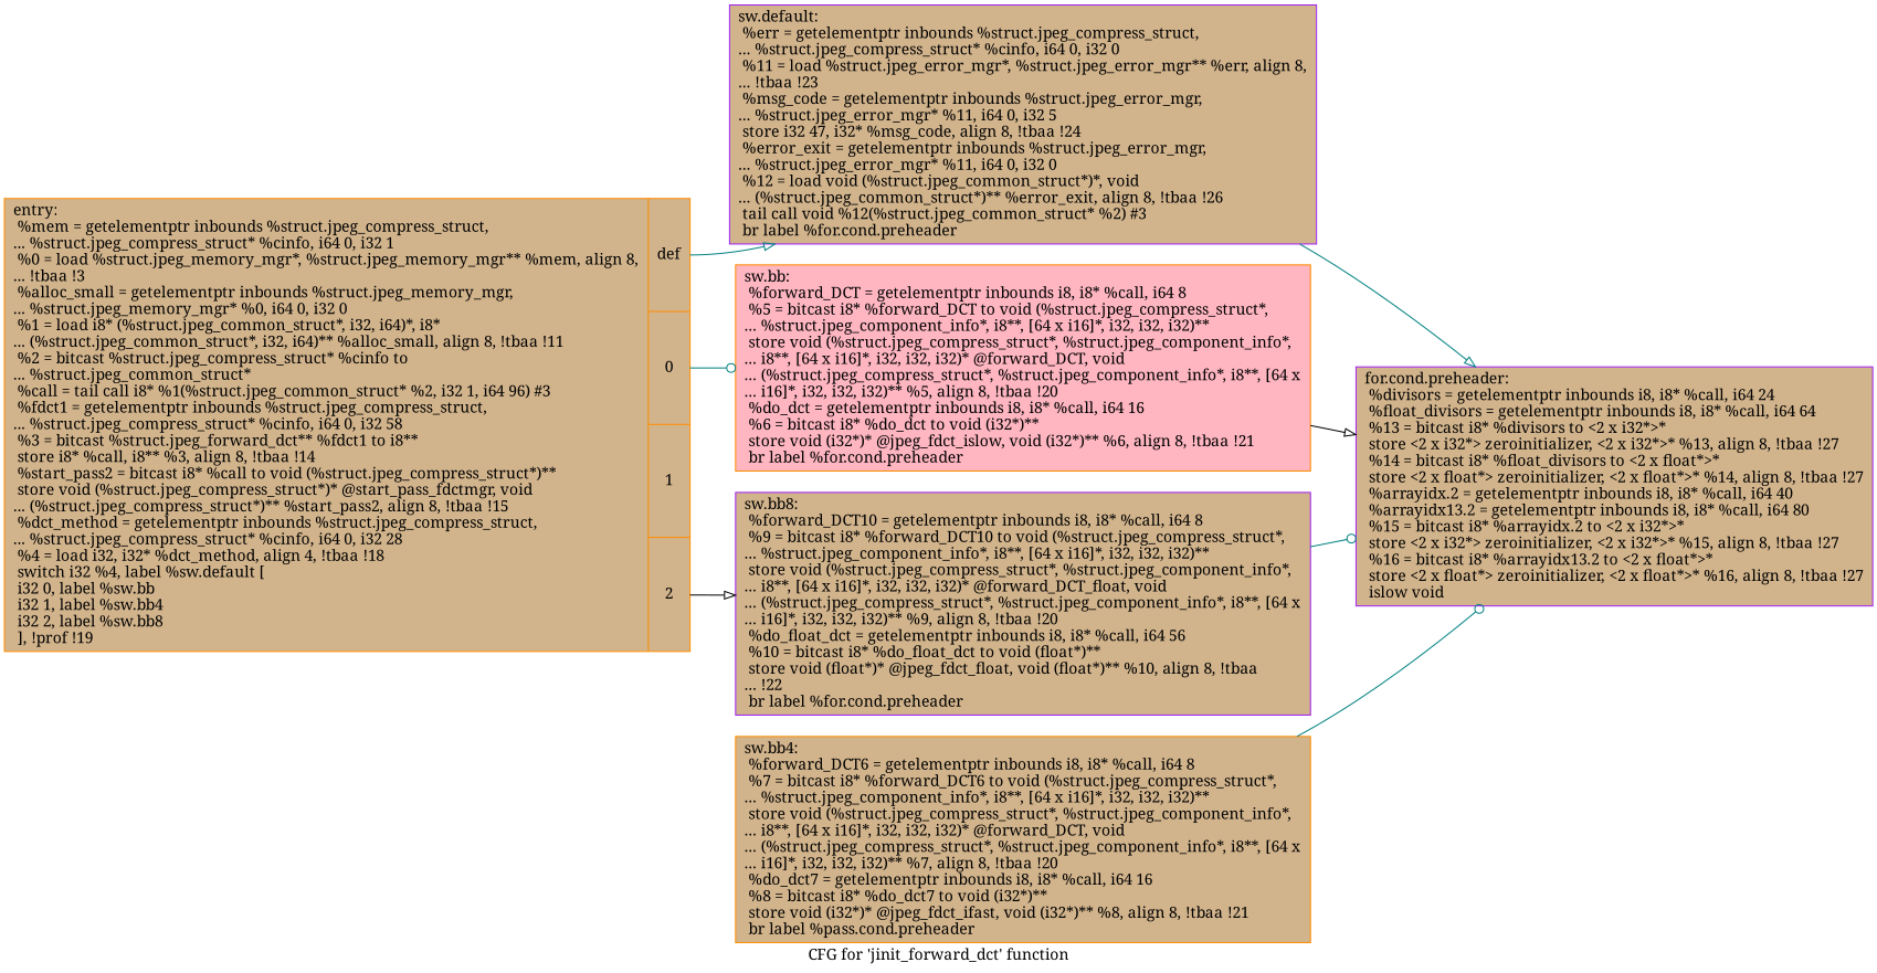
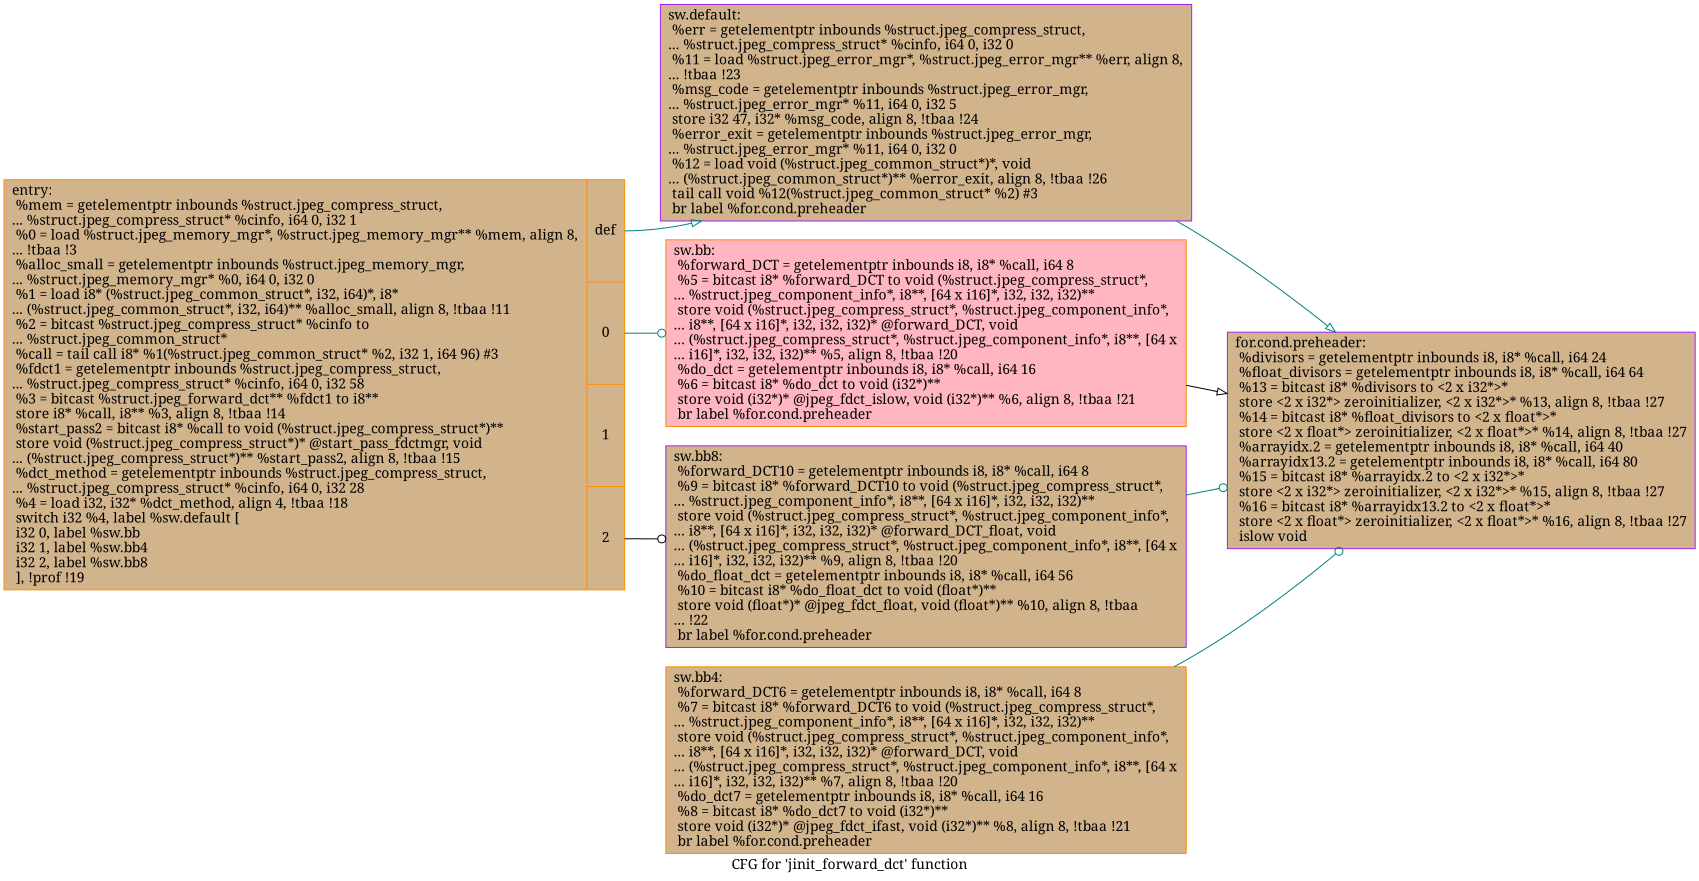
  digraph {
    fontname="Noto Serif"
    label="CFG for 'jinit_forward_dct' function"
    rankdir=LR
    node [color=darkorange fillcolor=tan fontname="Noto Serif" shape=record style=filled]
    edge [arrowhead=onormal color=teal fontname="Noto Serif"]
    n1 [label="{entry:\l  %mem = getelementptr inbounds %struct.jpeg_compress_struct,\l... %struct.jpeg_compress_struct* %cinfo, i64 0, i32 1\l  %0 = load %struct.jpeg_memory_mgr*, %struct.jpeg_memory_mgr** %mem, align 8,\l... !tbaa !3\l  %alloc_small = getelementptr inbounds %struct.jpeg_memory_mgr,\l... %struct.jpeg_memory_mgr* %0, i64 0, i32 0\l  %1 = load i8* (%struct.jpeg_common_struct*, i32, i64)*, i8*\l... (%struct.jpeg_common_struct*, i32, i64)** %alloc_small, align 8, !tbaa !11\l  %2 = bitcast %struct.jpeg_compress_struct* %cinfo to\l... %struct.jpeg_common_struct*\l  %call = tail call i8* %1(%struct.jpeg_common_struct* %2, i32 1, i64 96) #3\l  %fdct1 = getelementptr inbounds %struct.jpeg_compress_struct,\l... %struct.jpeg_compress_struct* %cinfo, i64 0, i32 58\l  %3 = bitcast %struct.jpeg_forward_dct** %fdct1 to i8**\l  store i8* %call, i8** %3, align 8, !tbaa !14\l  %start_pass2 = bitcast i8* %call to void (%struct.jpeg_compress_struct*)**\l  store void (%struct.jpeg_compress_struct*)* @start_pass_fdctmgr, void\l... (%struct.jpeg_compress_struct*)** %start_pass2, align 8, !tbaa !15\l  %dct_method = getelementptr inbounds %struct.jpeg_compress_struct,\l... %struct.jpeg_compress_struct* %cinfo, i64 0, i32 28\l  %4 = load i32, i32* %dct_method, align 4, !tbaa !18\l  switch i32 %4, label %sw.default [\l    i32 0, label %sw.bb\l    i32 1, label %sw.bb4\l    i32 2, label %sw.bb8\l  ], !prof !19\l|{<s0>def|<s1>0|<s2>1|<s3>2}}"]
    n2 [color=purple label="{sw.default:                                       \l  %err = getelementptr inbounds %struct.jpeg_compress_struct,\l... %struct.jpeg_compress_struct* %cinfo, i64 0, i32 0\l  %11 = load %struct.jpeg_error_mgr*, %struct.jpeg_error_mgr** %err, align 8,\l... !tbaa !23\l  %msg_code = getelementptr inbounds %struct.jpeg_error_mgr,\l... %struct.jpeg_error_mgr* %11, i64 0, i32 5\l  store i32 47, i32* %msg_code, align 8, !tbaa !24\l  %error_exit = getelementptr inbounds %struct.jpeg_error_mgr,\l... %struct.jpeg_error_mgr* %11, i64 0, i32 0\l  %12 = load void (%struct.jpeg_common_struct*)*, void\l... (%struct.jpeg_common_struct*)** %error_exit, align 8, !tbaa !26\l  tail call void %12(%struct.jpeg_common_struct* %2) #3\l  br label %for.cond.preheader\l}"]
    n3 [fillcolor=lightpink label="{sw.bb:                                            \l  %forward_DCT = getelementptr inbounds i8, i8* %call, i64 8\l  %5 = bitcast i8* %forward_DCT to void (%struct.jpeg_compress_struct*,\l... %struct.jpeg_component_info*, i8**, [64 x i16]*, i32, i32, i32)**\l  store void (%struct.jpeg_compress_struct*, %struct.jpeg_component_info*,\l... i8**, [64 x i16]*, i32, i32, i32)* @forward_DCT, void\l... (%struct.jpeg_compress_struct*, %struct.jpeg_component_info*, i8**, [64 x\l... i16]*, i32, i32, i32)** %5, align 8, !tbaa !20\l  %do_dct = getelementptr inbounds i8, i8* %call, i64 16\l  %6 = bitcast i8* %do_dct to void (i32*)**\l  store void (i32*)* @jpeg_fdct_islow, void (i32*)** %6, align 8, !tbaa !21\l  br label %for.cond.preheader\l}"]
    n4 [color=purple label="{sw.bb8:                                           \l  %forward_DCT10 = getelementptr inbounds i8, i8* %call, i64 8\l  %9 = bitcast i8* %forward_DCT10 to void (%struct.jpeg_compress_struct*,\l... %struct.jpeg_component_info*, i8**, [64 x i16]*, i32, i32, i32)**\l  store void (%struct.jpeg_compress_struct*, %struct.jpeg_component_info*,\l... i8**, [64 x i16]*, i32, i32, i32)* @forward_DCT_float, void\l... (%struct.jpeg_compress_struct*, %struct.jpeg_component_info*, i8**, [64 x\l... i16]*, i32, i32, i32)** %9, align 8, !tbaa !20\l  %do_float_dct = getelementptr inbounds i8, i8* %call, i64 56\l  %10 = bitcast i8* %do_float_dct to void (float*)**\l  store void (float*)* @jpeg_fdct_float, void (float*)** %10, align 8, !tbaa\l... !22\l  br label %for.cond.preheader\l}"]
    n5 [color=purple label="{for.cond.preheader:                               \l  %divisors = getelementptr inbounds i8, i8* %call, i64 24\l  %float_divisors = getelementptr inbounds i8, i8* %call, i64 64\l  %13 = bitcast i8* %divisors to \<2 x i32*\>*\l  store \<2 x i32*\> zeroinitializer, \<2 x i32*\>* %13, align 8, !tbaa !27\l  %14 = bitcast i8* %float_divisors to \<2 x float*\>*\l  store \<2 x float*\> zeroinitializer, \<2 x float*\>* %14, align 8, !tbaa !27\l  %arrayidx.2 = getelementptr inbounds i8, i8* %call, i64 40\l  %arrayidx13.2 = getelementptr inbounds i8, i8* %call, i64 80\l  %15 = bitcast i8* %arrayidx.2 to \<2 x i32*\>*\l  store \<2 x i32*\> zeroinitializer, \<2 x i32*\>* %15, align 8, !tbaa !27\l  %16 = bitcast i8* %arrayidx13.2 to \<2 x float*\>*\l  store \<2 x float*\> zeroinitializer, \<2 x float*\>* %16, align 8, !tbaa !27\l  islow void\l}"]
-   n6 [label="{sw.bb4:                                           \l  %forward_DCT6 = getelementptr inbounds i8, i8* %call, i64 8\l  %7 = bitcast i8* %forward_DCT6 to void (%struct.jpeg_compress_struct*,\l... %struct.jpeg_component_info*, i8**, [64 x i16]*, i32, i32, i32)**\l  store void (%struct.jpeg_compress_struct*, %struct.jpeg_component_info*,\l... i8**, [64 x i16]*, i32, i32, i32)* @forward_DCT, void\l... (%struct.jpeg_compress_struct*, %struct.jpeg_component_info*, i8**, [64 x\l... i16]*, i32, i32, i32)** %7, align 8, !tbaa !20\l  %do_dct7 = getelementptr inbounds i8, i8* %call, i64 16\l  %8 = bitcast i8* %do_dct7 to void (i32*)**\l  store void (i32*)* @jpeg_fdct_ifast, void (i32*)** %8, align 8, !tbaa !21\l  br label %pass.cond.preheader\l}"]
+   n6 [label="{sw.bb4:                                           \l  %forward_DCT6 = getelementptr inbounds i8, i8* %call, i64 8\l  %7 = bitcast i8* %forward_DCT6 to void (%struct.jpeg_compress_struct*,\l... %struct.jpeg_component_info*, i8**, [64 x i16]*, i32, i32, i32)**\l  store void (%struct.jpeg_compress_struct*, %struct.jpeg_component_info*,\l... i8**, [64 x i16]*, i32, i32, i32)* @forward_DCT, void\l... (%struct.jpeg_compress_struct*, %struct.jpeg_component_info*, i8**, [64 x\l... i16]*, i32, i32, i32)** %7, align 8, !tbaa !20\l  %do_dct7 = getelementptr inbounds i8, i8* %call, i64 16\l  %8 = bitcast i8* %do_dct7 to void (i32*)**\l  store void (i32*)* @jpeg_fdct_ifast, void (i32*)** %8, align 8, !tbaa !21\l  br label %for.cond.preheader\l}"]
    n1 -> n2 [tailport=s0]
    n1 -> n3 [arrowhead=odot tailport=s1]
-   n1 -> n4 [color=black tailport=s3]
+   n1 -> n4 [arrowhead=odot color=black tailport=s3]
    n2 -> n5
    n3 -> n5 [color=black]
    n4 -> n5 [arrowhead=odot]
    n6 -> n5 [arrowhead=odot]
  }
